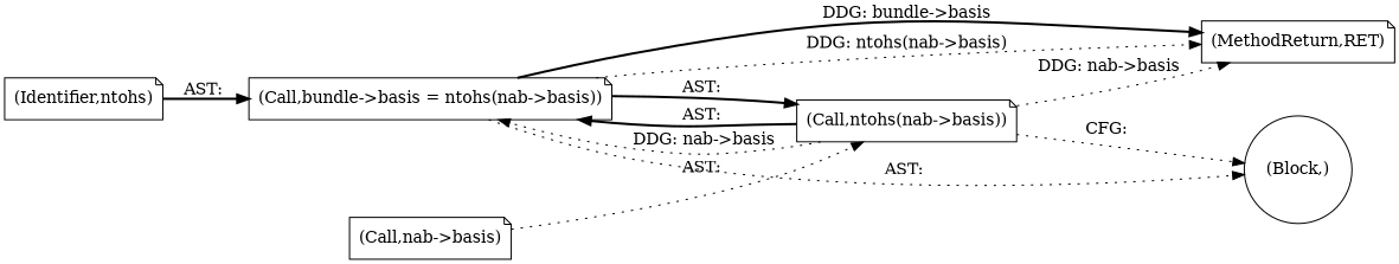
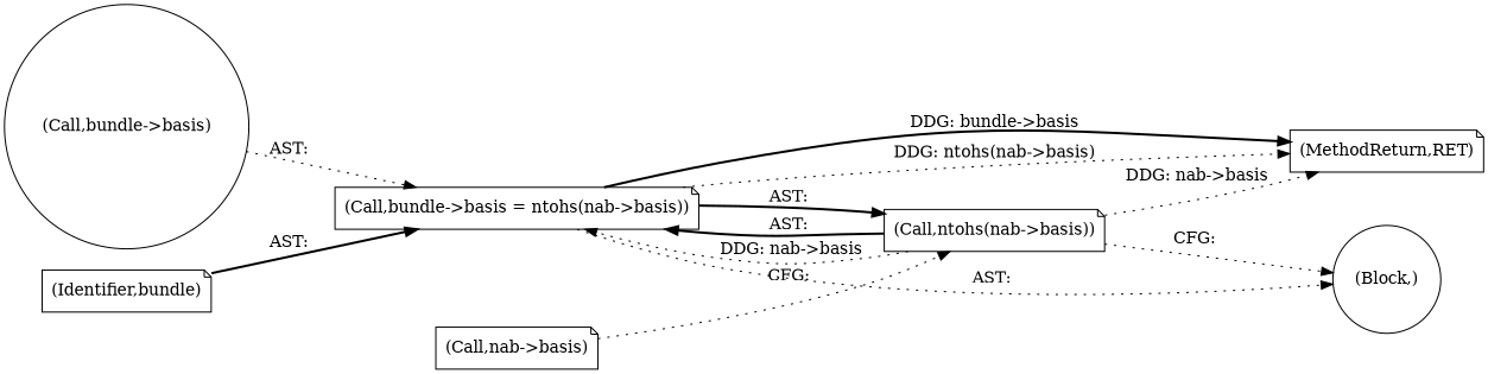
  digraph {
    rankdir=LR
    node [shape=note]
    edge [style=dotted]
    n1 [label="(Call,bundle->basis = ntohs(nab->basis))"]
    n2 [label="(Call,ntohs(nab->basis))"]
    n3 [label="(MethodReturn,RET)"]
    n4 [label="(Block,)" shape=circle]
    n5 [label="(Call,nab->basis)"]
-   n7 [label="(Identifier,ntohs)"]
+   n6 [label="(Call,bundle->basis)" shape=circle]
+   n7 [label="(Identifier,bundle)"]
    n1 -> n2 [label="AST: " style=bold]
    n1 -> n3 [label="DDG: ntohs(nab->basis)"]
    n1 -> n3 [label="DDG: bundle->basis" style=bold]
    n1 -> n4 [label="AST: "]
    n2 -> n1 [label="AST: " style=bold]
    n2 -> n1 [label="DDG: nab->basis"]
    n2 -> n3 [label="DDG: nab->basis"]
    n2 -> n4 [label="CFG: "]
-   n5 -> n2 [label="AST: "]
+   n5 -> n2 [label="CFG: "]
+   n6 -> n1 [label="AST: "]
    n7 -> n1 [label="AST: " style=bold]
  }
